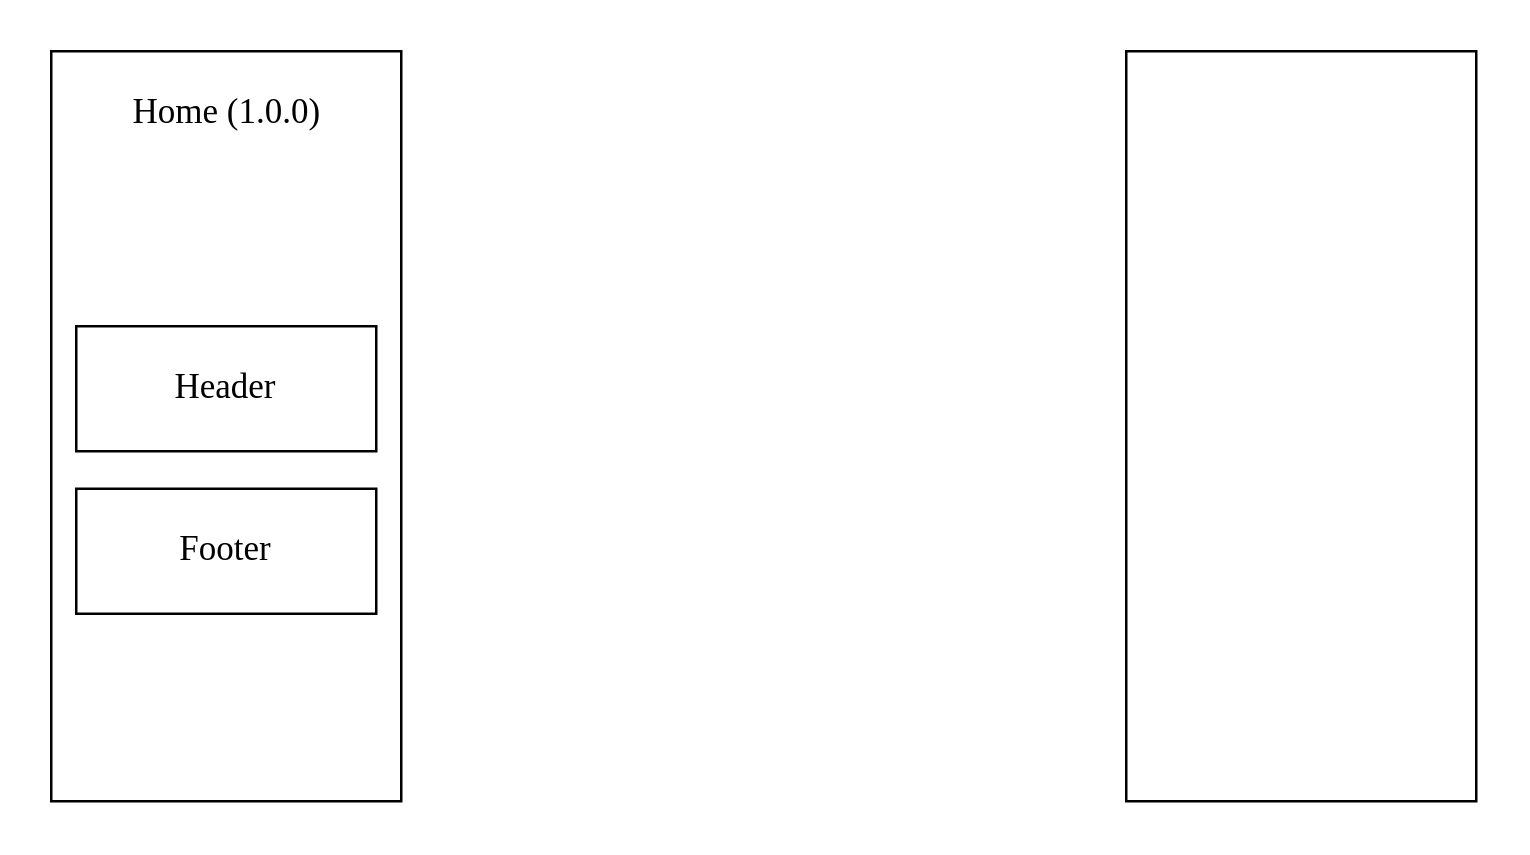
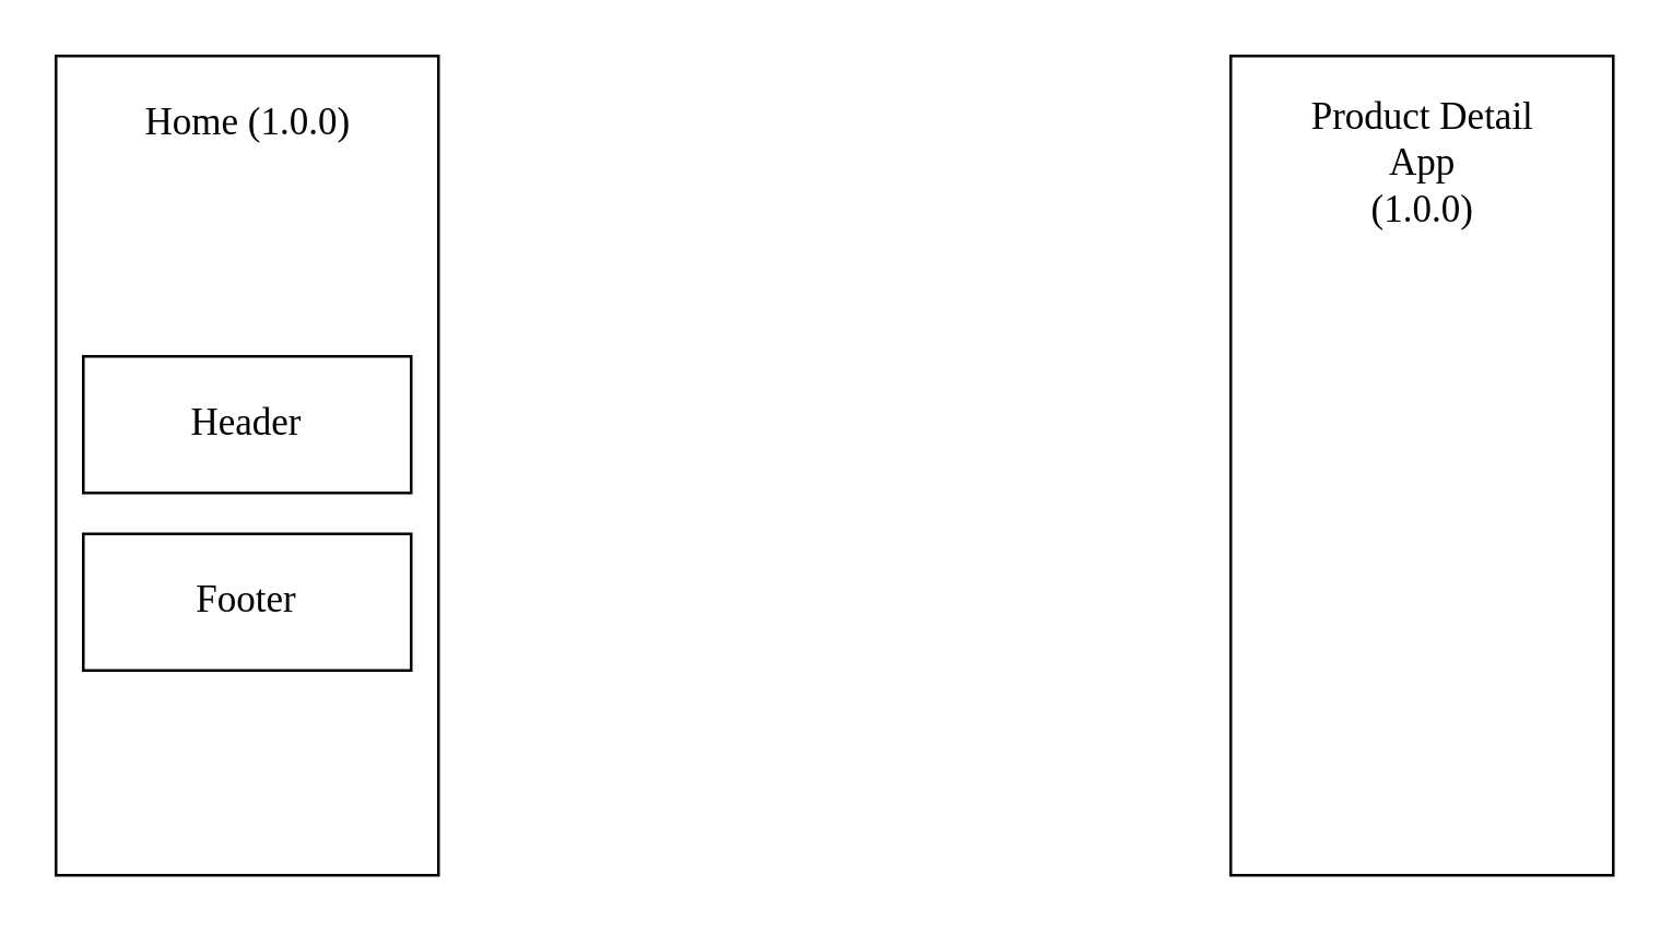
  <mxCell id="0" />
  <mxCell id="1" parent="0" />
  <mxCell id="2" value="&lt;blockquote style=&quot;margin: 0 0 0 40px; border: none; padding: 0px;&quot;&gt;&lt;p style=&quot;line-height: 0%;&quot;&gt;&lt;br&gt;&lt;/p&gt;&lt;/blockquote&gt;" style="whiteSpace=wrap;html=1;fontSize=14;align=center;labelPosition=center;verticalLabelPosition=middle;verticalAlign=middle;spacingTop=0;" vertex="1" parent="1"><mxGeometry x="20" y="20" width="140" height="300" as="geometry" /></mxCell>
  <mxCell id="3" value="Header" style="whiteSpace=wrap;html=1;fontFamily=Verdana;fontSize=14;" vertex="1" parent="1"><mxGeometry x="30" y="130" width="120" height="50" as="geometry" /></mxCell>
  <mxCell id="4" value="Footer" style="whiteSpace=wrap;html=1;fontFamily=Verdana;fontSize=14;" vertex="1" parent="1"><mxGeometry x="30" y="195" width="120" height="50" as="geometry" /></mxCell>
  <mxCell id="5" value="Home (1.0.0)" style="text;html=1;align=center;verticalAlign=middle;resizable=0;points=[];autosize=1;strokeColor=none;fillColor=none;fontSize=14;fontFamily=Verdana;" vertex="1" parent="1"><mxGeometry x="30" y="30" width="120" height="30" as="geometry" /></mxCell>
  <mxCell id="6" value="&lt;blockquote style=&quot;margin: 0 0 0 40px; border: none; padding: 0px;&quot;&gt;&lt;p style=&quot;line-height: 0%;&quot;&gt;&lt;br&gt;&lt;/p&gt;&lt;/blockquote&gt;" style="whiteSpace=wrap;html=1;fontSize=14;align=center;labelPosition=center;verticalLabelPosition=middle;verticalAlign=middle;spacingTop=0;" vertex="1" parent="1"><mxGeometry x="450" y="20" width="140" height="300" as="geometry" /></mxCell>
+ <mxCell id="7" value="Product Detail &lt;br&gt;App&lt;br&gt;(1.0.0)" style="text;html=1;align=center;verticalAlign=middle;resizable=0;points=[];autosize=1;strokeColor=none;fillColor=none;fontSize=14;fontFamily=Verdana;" vertex="1" parent="1"><mxGeometry x="460" y="30" width="120" height="60" as="geometry" /></mxCell>
